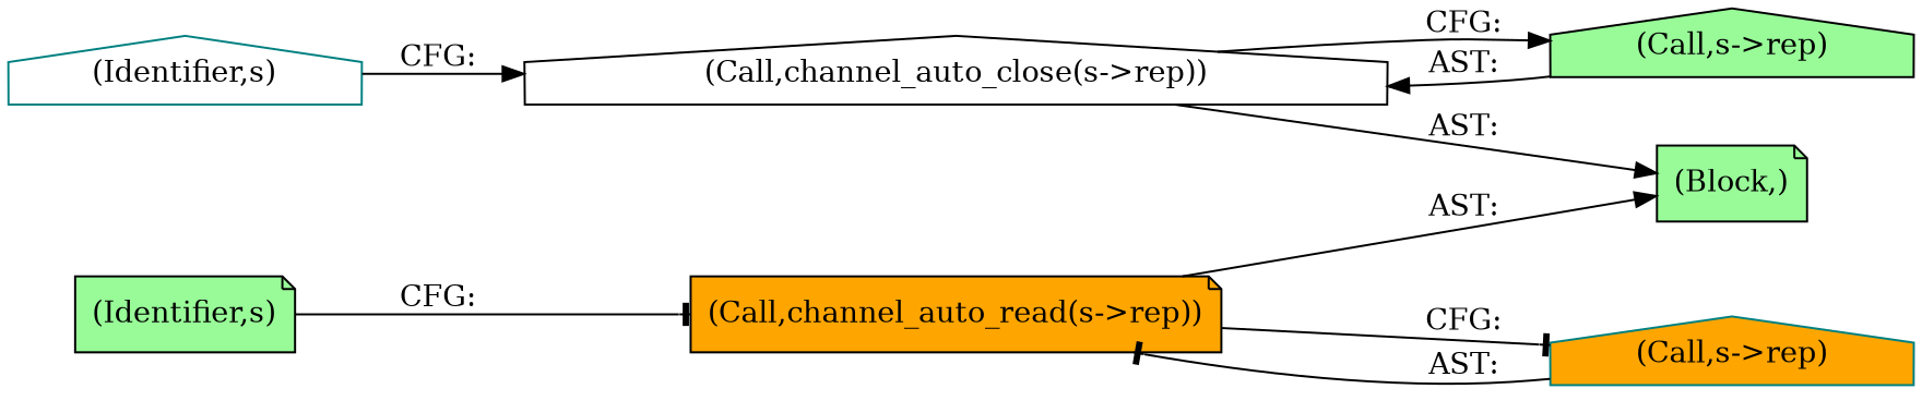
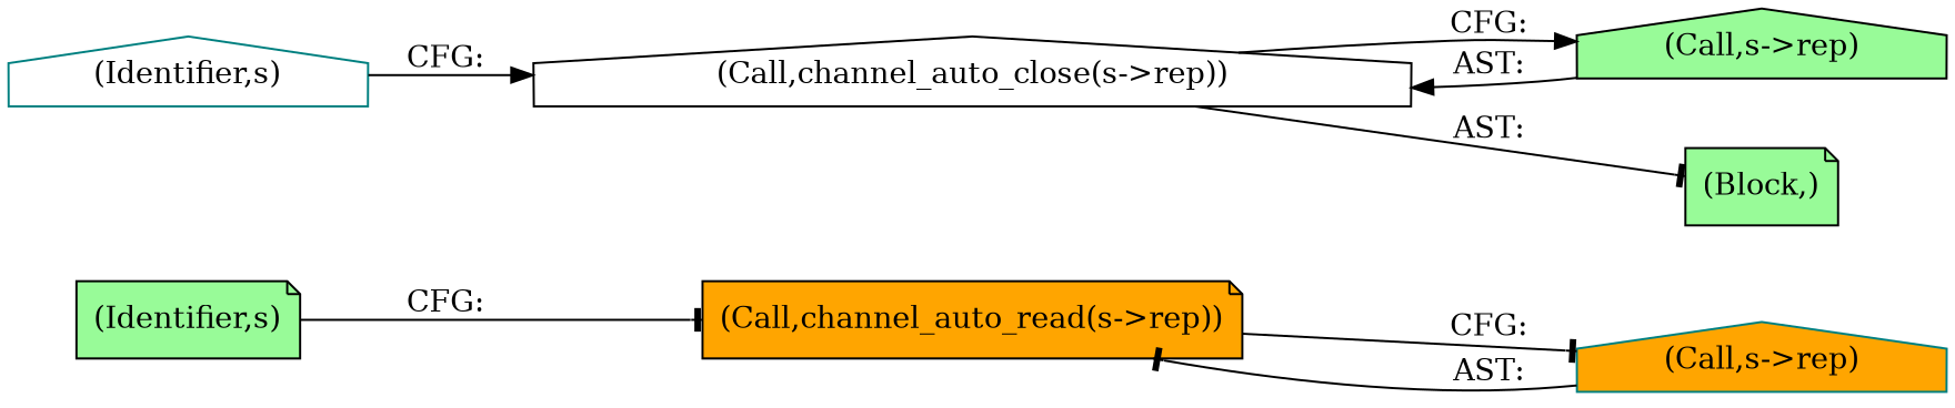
  digraph {
    rankdir=LR
    node [color=black fillcolor=palegreen shape=house style=filled]
    edge [arrowhead=tee]
    n1 [fillcolor=orange label="(Call,channel_auto_read(s->rep))" shape=note]
    n2 [color=teal fillcolor=orange label="(Call,s->rep)"]
    n3 [label="(Block,)" shape=note]
    n4 [fillcolor=white label="(Call,channel_auto_close(s->rep))"]
    n5 [label="(Call,s->rep)"]
    n6 [color=teal fillcolor=white label="(Identifier,s)"]
    n7 [label="(Identifier,s)" shape=note]
    n1 -> n2 [label="CFG: "]
-   n1 -> n3 [arrowhead=normal label="AST: "]
    n2 -> n1 [label="AST: "]
-   n4 -> n3 [arrowhead=normal label="AST: "]
+   n4 -> n3 [label="AST: "]
    n4 -> n5 [arrowhead=normal label="CFG: "]
    n5 -> n4 [arrowhead=normal label="AST: "]
    n6 -> n4 [arrowhead=normal label="CFG: "]
    n7 -> n1 [label="CFG: "]
  }
